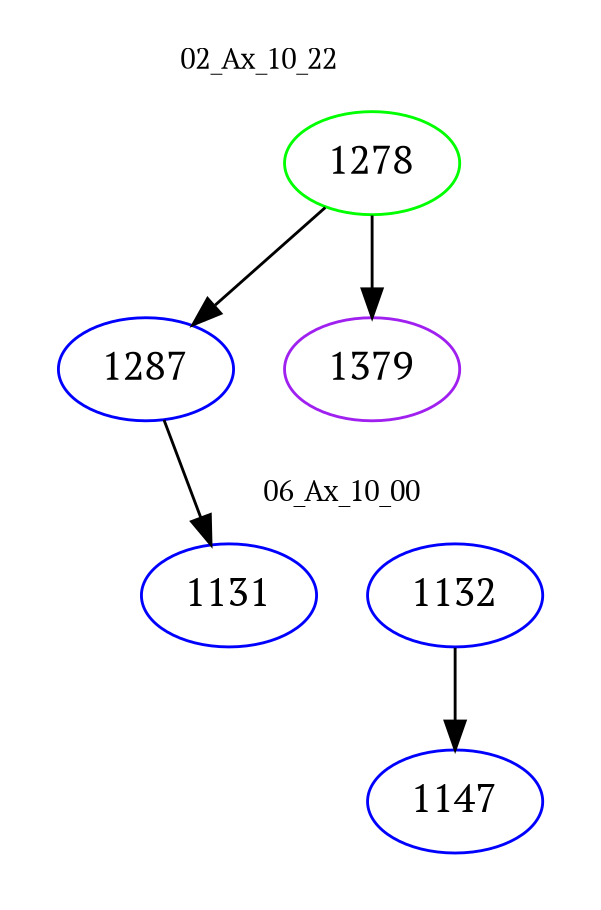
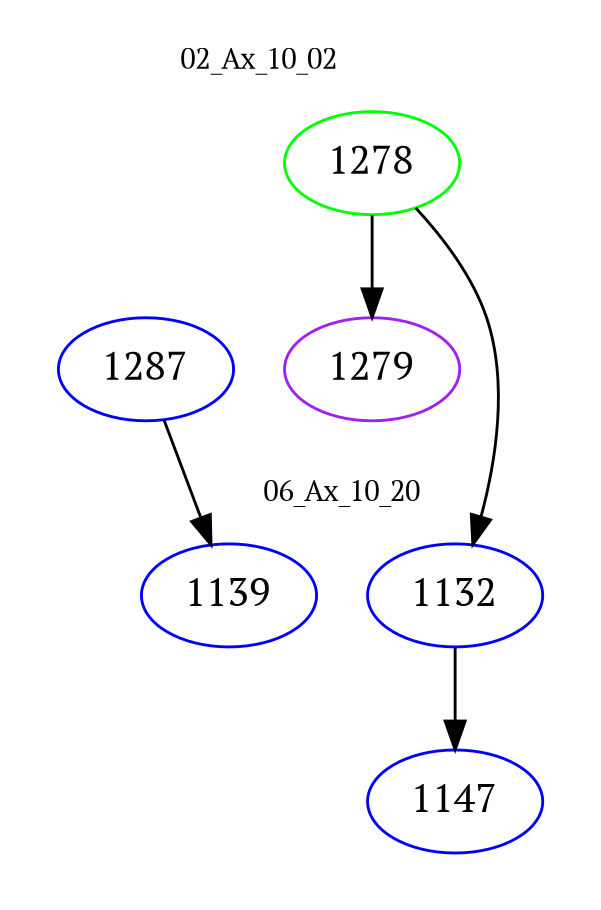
  digraph {
    fontname="PT Serif"
    node [color=blue fontname="PT Serif"]
    edge [color=black fontname="PT Serif"]
    n1 [label=1132]
    n2 [label=1147]
-   n3 [label=1131]
+   n3 [label=1139]
    n4 [color=green label=1278]
    n5 [label=1287]
-   n6 [color=purple label=1379]
+   n6 [color=purple label=1279]
    subgraph cluster_1 {
      color=white
      fontsize=10
-     label="06_Ax_10_00"
+     label="06_Ax_10_20"
      n1
      n2
      n3
    }
    subgraph cluster_2 {
      color=white
      fontsize=10
-     label="02_Ax_10_22"
+     label="02_Ax_10_02"
      n4
      n5
      n6
    }
    n1 -> n2
-   n4 -> n5
+   n4 -> n1
    n4 -> n6
    n5 -> n3
  }
